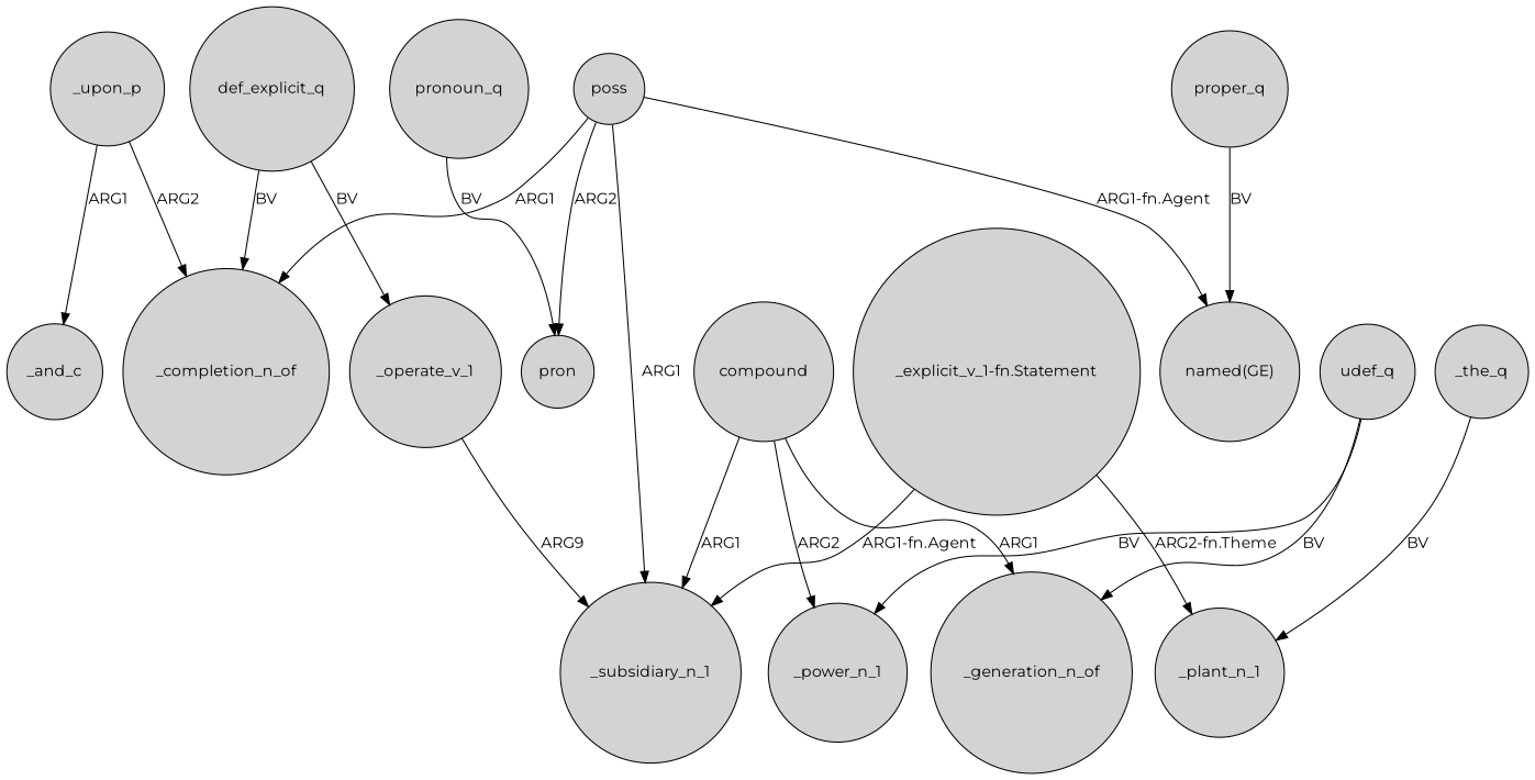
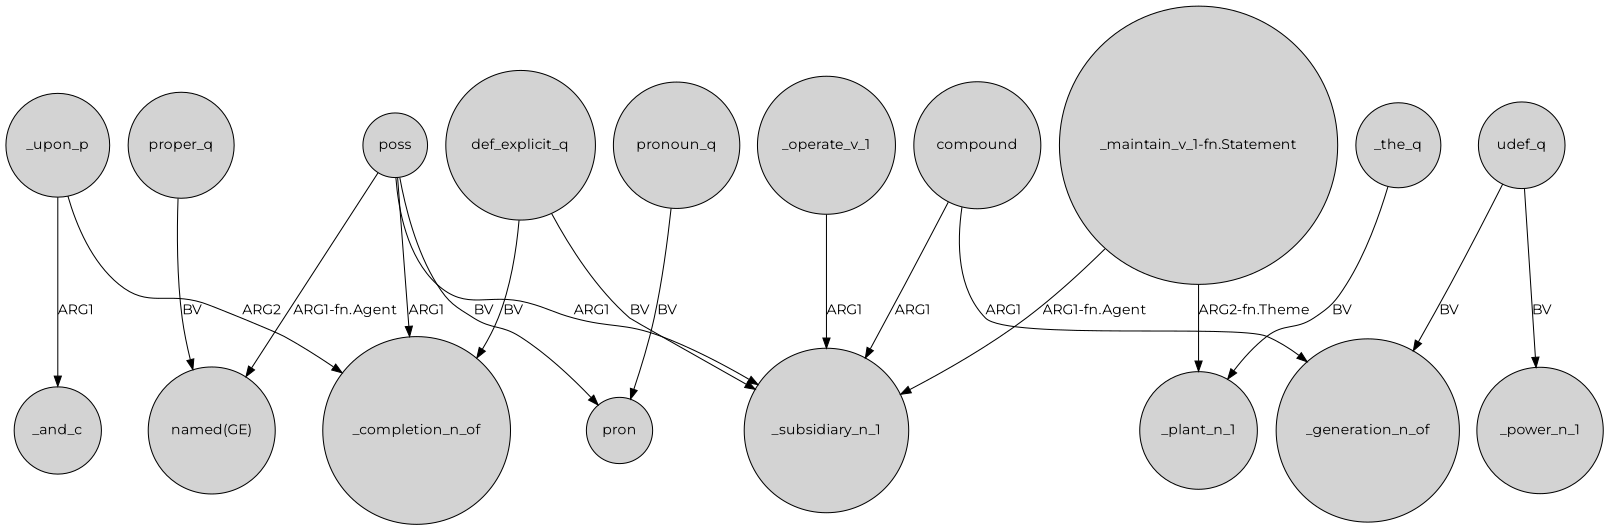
  digraph {
    fontname=Montserrat
    node [fontname=Montserrat shape=circle style=filled]
    edge [fontname=Montserrat]
    _upon_p
    _and_c
    _completion_n_of
    def_explicit_q
    _subsidiary_n_1
    poss
    pron
    "named(GE)"
    _the_q
    _plant_n_1
    _operate_v_1
    proper_q
    pronoun_q
    compound
    _power_n_1
    _generation_n_of
    udef_q
-   "_maintain_v_1-fn.Statement" [label="_explicit_v_1-fn.Statement"]
+   "_maintain_v_1-fn.Statement"
    _upon_p -> _and_c [label=ARG1]
    _upon_p -> _completion_n_of [label=ARG2]
    def_explicit_q -> _completion_n_of [label=BV]
-   def_explicit_q -> _operate_v_1 [label=BV]
+   def_explicit_q -> _subsidiary_n_1 [label=BV]
    poss -> _completion_n_of [label=ARG1]
    poss -> _subsidiary_n_1 [label=ARG1]
-   poss -> pron [label=ARG2]
+   poss -> pron [label=BV]
    poss -> "named(GE)" [label="ARG1-fn.Agent"]
    _the_q -> _plant_n_1 [label=BV]
-   _operate_v_1 -> _subsidiary_n_1 [label=ARG9]
+   _operate_v_1 -> _subsidiary_n_1 [label=ARG1]
    proper_q -> "named(GE)" [label=BV]
    pronoun_q -> pron [label=BV]
    compound -> _subsidiary_n_1 [label=ARG1]
-   compound -> _power_n_1 [label=ARG2]
    compound -> _generation_n_of [label=ARG1]
    udef_q -> _power_n_1 [label=BV]
    udef_q -> _generation_n_of [label=BV]
    "_maintain_v_1-fn.Statement" -> _subsidiary_n_1 [label="ARG1-fn.Agent"]
    "_maintain_v_1-fn.Statement" -> _plant_n_1 [label="ARG2-fn.Theme"]
  }
